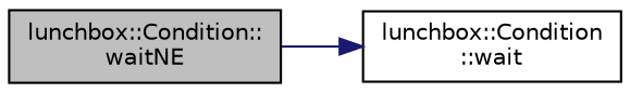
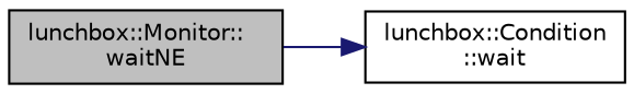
  digraph {
    rankdir=LR
    fontname="DejaVu Sans"
    node [color=black fontname="DejaVu Sans" fontsize=10 shape=record style=filled]
-   n1 [fillcolor=grey75 fontcolor=black height=0.2 label="lunchbox::Condition::\lwaitNE" width=0.4]
+   n1 [fillcolor=grey75 fontcolor=black height=0.2 label="lunchbox::Monitor::\lwaitNE" width=0.4]
    n2 [fillcolor=white height=0.2 label="lunchbox::Condition\l::wait" width=0.4]
    n1 -> n2 [color=midnightblue fontname="DejaVu Sans" fontsize=10 labelfontname=Sans labelfontsize=10 style=solid]
  }
